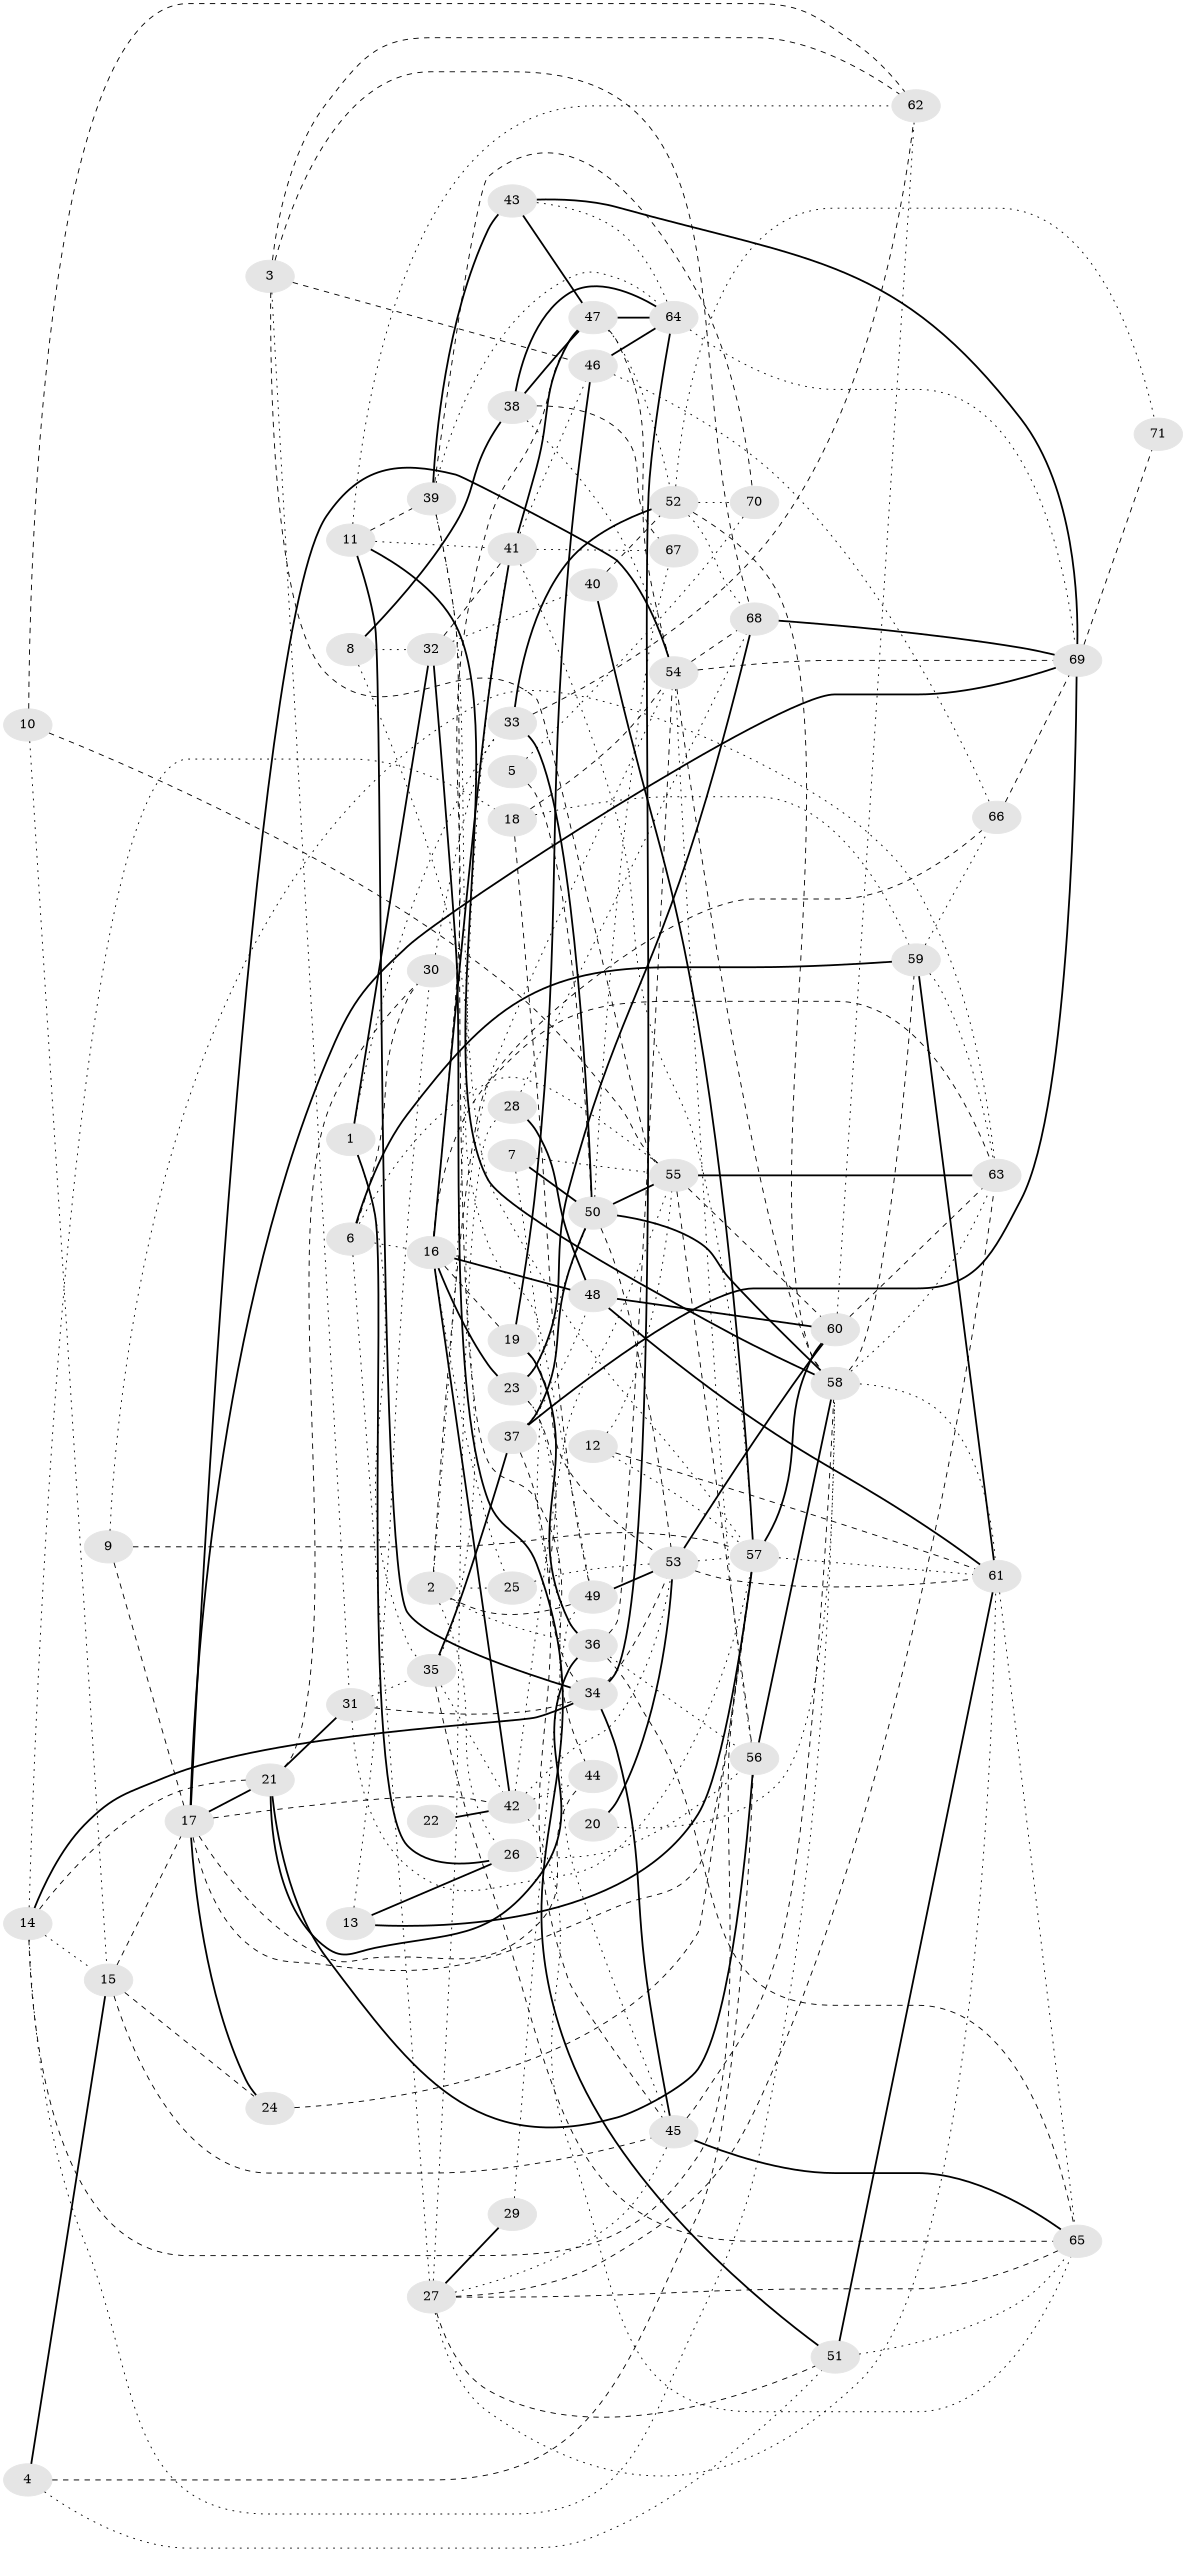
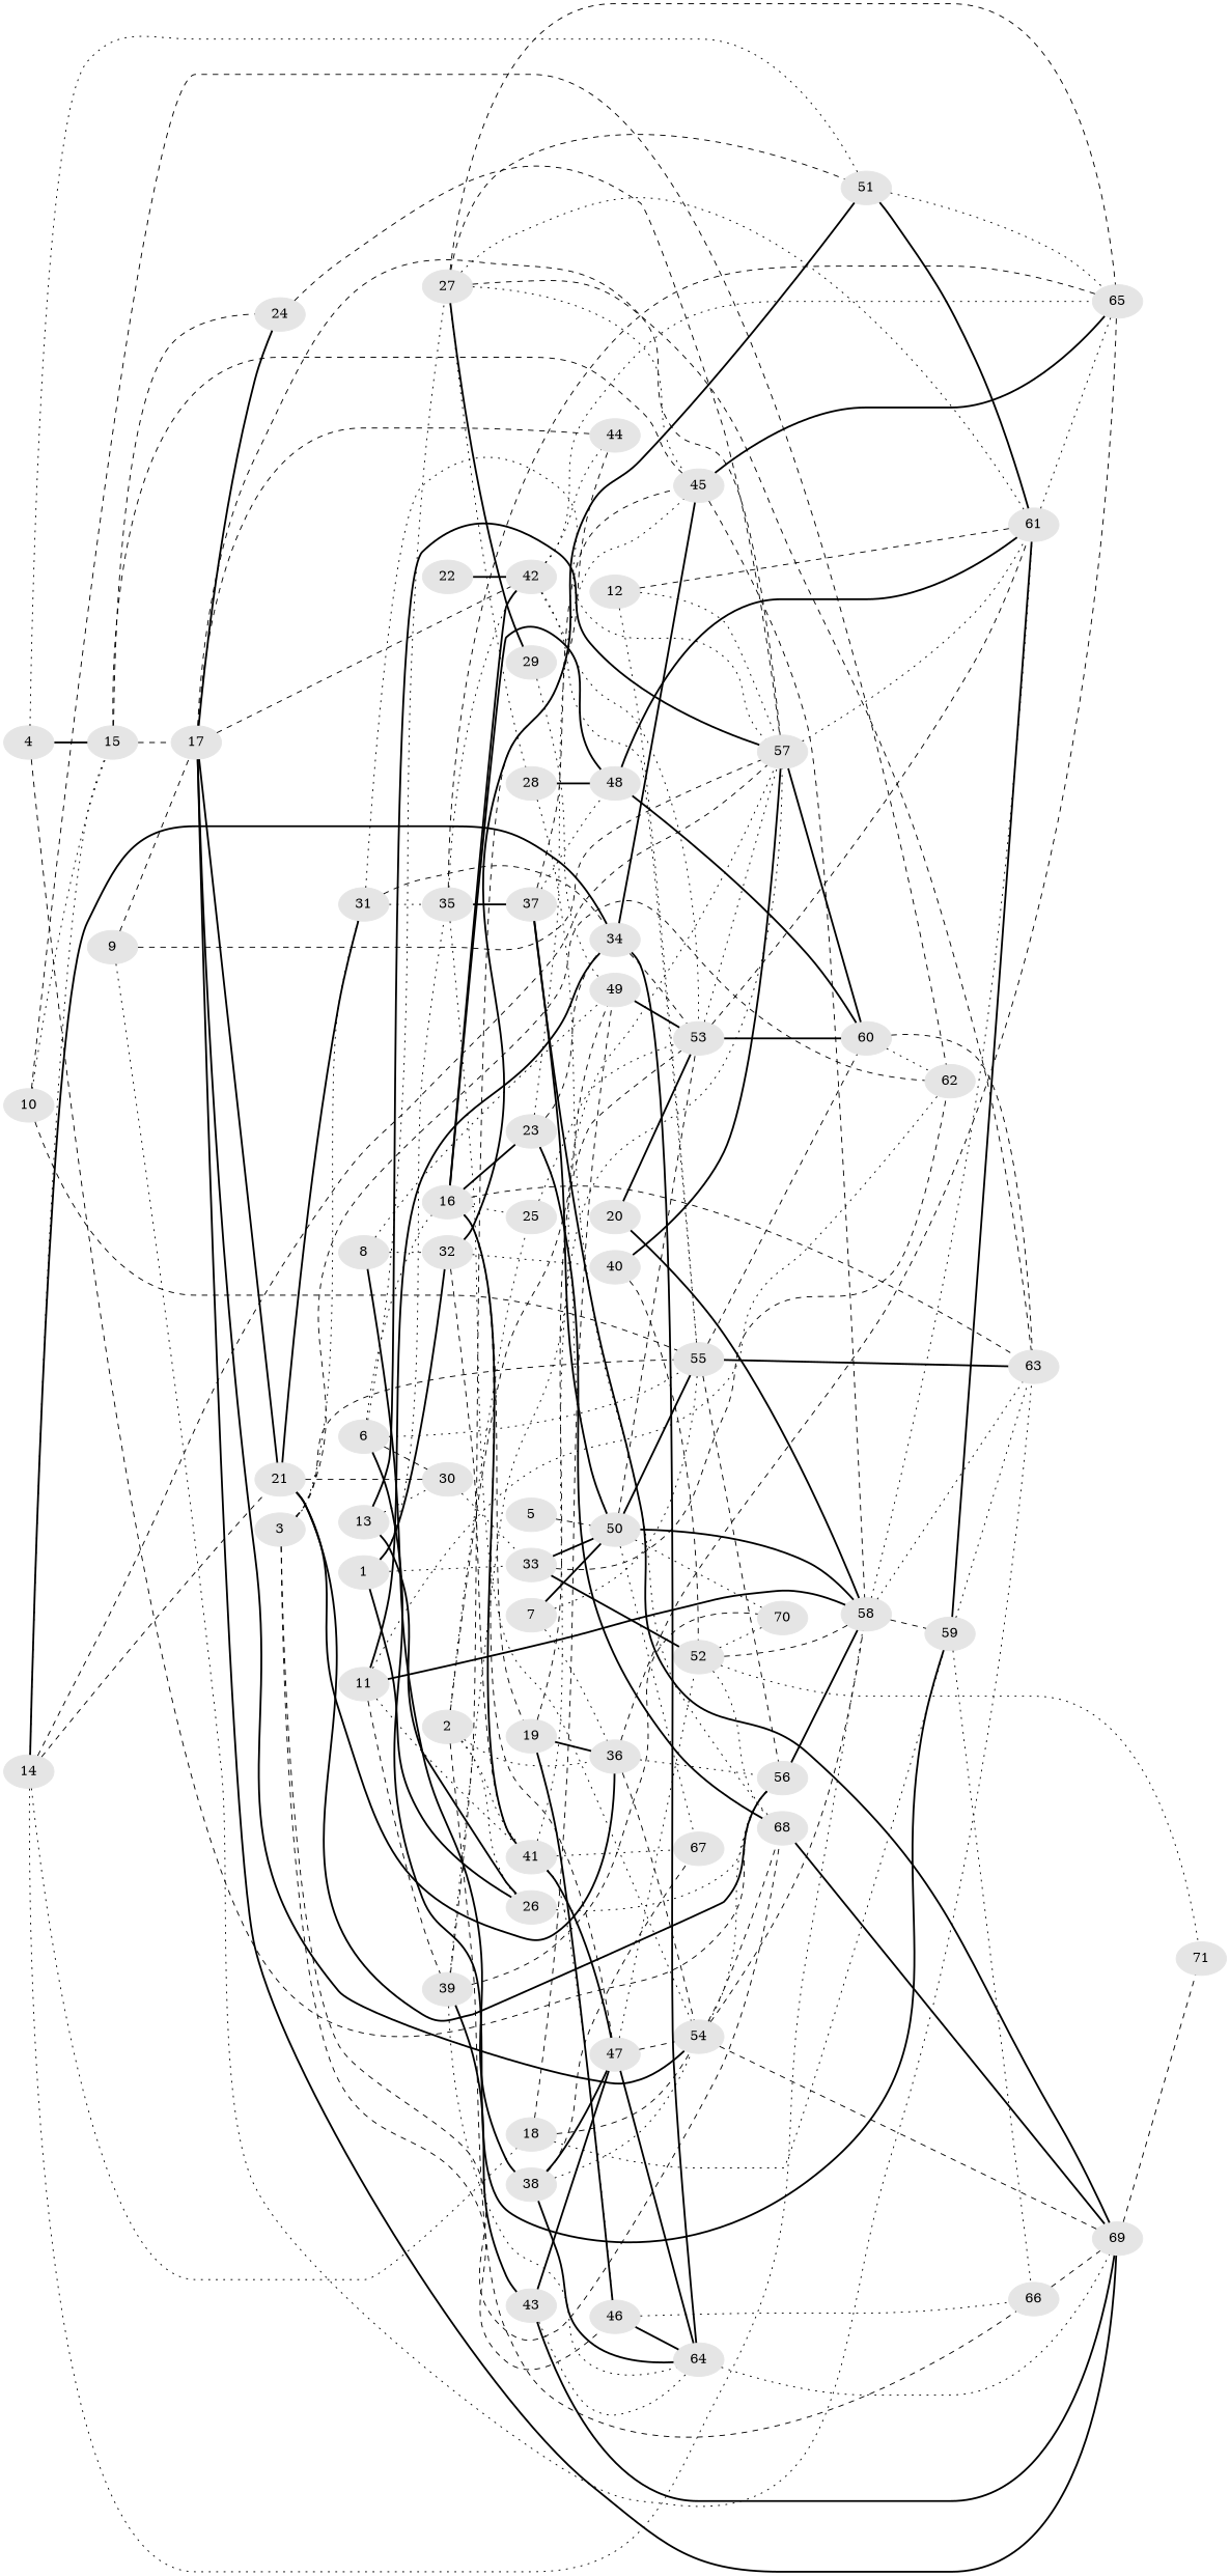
  graph {
    fontname="DejaVu Serif"
    rankdir=LR
    node [color=gray90 fontname="DejaVu Serif" style=filled]
    edge [fontname="DejaVu Serif" style=dotted weight=1.0]
    1
    26
    32
    33
    35
    56
    41
    51
    40
    62
    50
    52
    42
    54
    65
    37
    2
    25
    36
    49
    66
    53
    46
    57
    47
    67
    69
    3
    31
    55
    68
    34
    64
    63
    60
    4
    15
    17
    24
    45
    61
    58
    5
    70
    6
    16
    27
    30
    59
    19
    23
    48
    28
    29
    7
    8
    38
    9
    21
    44
    10
    11
    39
    43
    12
    13
    14
    18
    71
    20
    22
    1 -- 26 [style=bold]
    1 -- 32 [style=bold]
    1 -- 33
    1 -- 35
    26 -- 56
    32 -- 41 [style=dashed]
    32 -- 51 [style=bold]
    32 -- 40
    33 -- 62 [style=dashed]
    33 -- 50 [style=bold]
    33 -- 52 [style=bold]
    35 -- 42
    35 -- 54
    35 -- 65 [style=dashed]
    35 -- 37 [style=bold]
    56 -- 58 [style=bold weight=2.0]
    41 -- 46
    41 -- 57
    41 -- 47 [style=bold]
    41 -- 67
    51 -- 65
    51 -- 61 [style=bold weight=2.0]
    40 -- 52 [style=dashed]
    40 -- 57 [style=bold]
    50 -- 53 [style=dashed weight=3.0]
    50 -- 67
    50 -- 55 [style=bold]
    50 -- 58 [style=bold]
-   5 -- 70
+   50 -- 70
    52 -- 68 [weight=2.0]
    52 -- 58 [style=dashed]
    52 -- 70 [weight=2.0]
    52 -- 71
    42 -- 65
    42 -- 53
    42 -- 55
    42 -- 44
    54 -- 56
    54 -- 69 [style=dashed]
    54 -- 68 [style=dashed]
    54 -- 58 [style=dashed]
    37 -- 50 [style=bold]
    37 -- 69 [style=bold weight=2.0]
    37 -- 45 [style=dashed]
    37 -- 48
    2 -- 26
    2 -- 41
    2 -- 25
    2 -- 36
    2 -- 49 [style=dashed]
    2 -- 66 [style=dashed]
    25 -- 53
    36 -- 56
    36 -- 54 [style=dashed]
    36 -- 65 [style=dashed]
    49 -- 53 [style=bold]
    66 -- 69 [style=dashed]
    53 -- 57
    53 -- 60 [style=bold weight=2.0]
    53 -- 61 [style=dashed]
    46 -- 66
    46 -- 64 [style=bold]
    57 -- 60 [style=bold]
    57 -- 61
    47 -- 52
    47 -- 54 [style=dashed]
    47 -- 64 [style=bold]
    69 -- 71 [style=dashed]
    3 -- 62 [style=dashed]
    3 -- 46 [style=dashed]
    3 -- 31
    3 -- 55 [style=dashed]
    3 -- 68 [style=dashed]
    31 -- 35
    31 -- 57
    31 -- 34 [style=dashed]
    55 -- 56 [style=dashed]
    55 -- 63 [style=bold]
    55 -- 60 [style=dashed]
    68 -- 69 [style=bold]
    34 -- 53 [style=dashed]
    34 -- 64 [style=bold]
    34 -- 45 [style=bold]
    64 -- 69
    60 -- 62
    60 -- 63 [style=dashed]
    4 -- 56 [style=dashed]
    4 -- 51
    4 -- 15 [style=bold]
    15 -- 17 [style=dashed]
    15 -- 24 [style=dashed]
    15 -- 45 [style=dashed]
    17 -- 42 [style=dashed]
    17 -- 54 [style=bold]
    17 -- 57 [style=dashed]
    17 -- 69 [style=bold]
    17 -- 24 [style=bold]
    17 -- 21 [style=bold]
    17 -- 44 [style=dashed]
    24 -- 57 [style=dashed]
    45 -- 65 [style=bold]
    45 -- 58 [style=dashed]
    61 -- 65
    58 -- 63
    58 -- 61
    58 -- 59 [style=dashed]
    5 -- 50 [style=dashed]
    6 -- 55
    6 -- 16
    6 -- 27 [weight=2.0]
    6 -- 30 [style=dashed]
    6 -- 59 [style=bold]
    16 -- 41 [style=bold]
    16 -- 42 [style=bold]
    16 -- 25
    16 -- 47 [style=dashed weight=2.0]
    16 -- 63 [style=dashed]
    16 -- 19 [style=dashed]
    16 -- 23 [style=bold]
    16 -- 48 [style=bold]
    27 -- 51 [style=dashed]
    27 -- 65 [style=dashed]
    27 -- 63 [style=dashed]
    27 -- 45
    27 -- 61
    27 -- 28
    27 -- 29 [style=bold]
    30 -- 33
    59 -- 66
    59 -- 63
    59 -- 61 [style=bold]
    19 -- 36 [style=bold]
    19 -- 53 [style=dashed]
    19 -- 46 [style=bold]
    23 -- 50
    23 -- 68 [style=bold]
    23 -- 34 [style=dashed]
    23 -- 45
    48 -- 60 [style=bold]
    48 -- 61 [style=bold]
    28 -- 68
    28 -- 48 [style=bold]
    29 -- 49
    7 -- 50 [style=bold]
    7 -- 36
    7 -- 55
    8 -- 32
    8 -- 49
    8 -- 38 [style=bold]
    38 -- 54
    38 -- 47 [style=bold]
    38 -- 67 [style=dashed]
    38 -- 64 [style=bold]
    9 -- 57 [style=dashed]
    9 -- 63
    9 -- 17 [style=dashed]
    21 -- 56 [style=bold]
    21 -- 36 [style=bold]
    21 -- 31 [style=bold]
    21 -- 30 [style=dashed]
    10 -- 62 [style=dashed]
    10 -- 55 [style=dashed weight=2.0]
    10 -- 15
    11 -- 41
    11 -- 62
    11 -- 34 [style=bold]
    11 -- 58 [style=bold]
    11 -- 39 [style=dashed]
    39 -- 57
    39 -- 64
    39 -- 70 [style=dashed]
    39 -- 44 [style=dashed]
    39 -- 43 [style=bold]
    43 -- 47 [style=bold weight=2.0]
    43 -- 69 [style=bold]
    43 -- 64
    12 -- 57
    12 -- 55
    12 -- 61 [style=dashed]
    13 -- 26 [style=bold weight=2.0]
    13 -- 57 [style=bold weight=2.0]
    13 -- 30
    14 -- 57 [style=dashed]
    14 -- 34 [style=bold]
    14 -- 15
    14 -- 58
    14 -- 21 [style=dashed]
    14 -- 18
    18 -- 54 [style=dashed]
    18 -- 49 [style=dashed]
    18 -- 59
    20 -- 53 [style=bold]
-   20 -- 58
+   20 -- 58 [style=bold]
    22 -- 42 [style=bold]
  }
